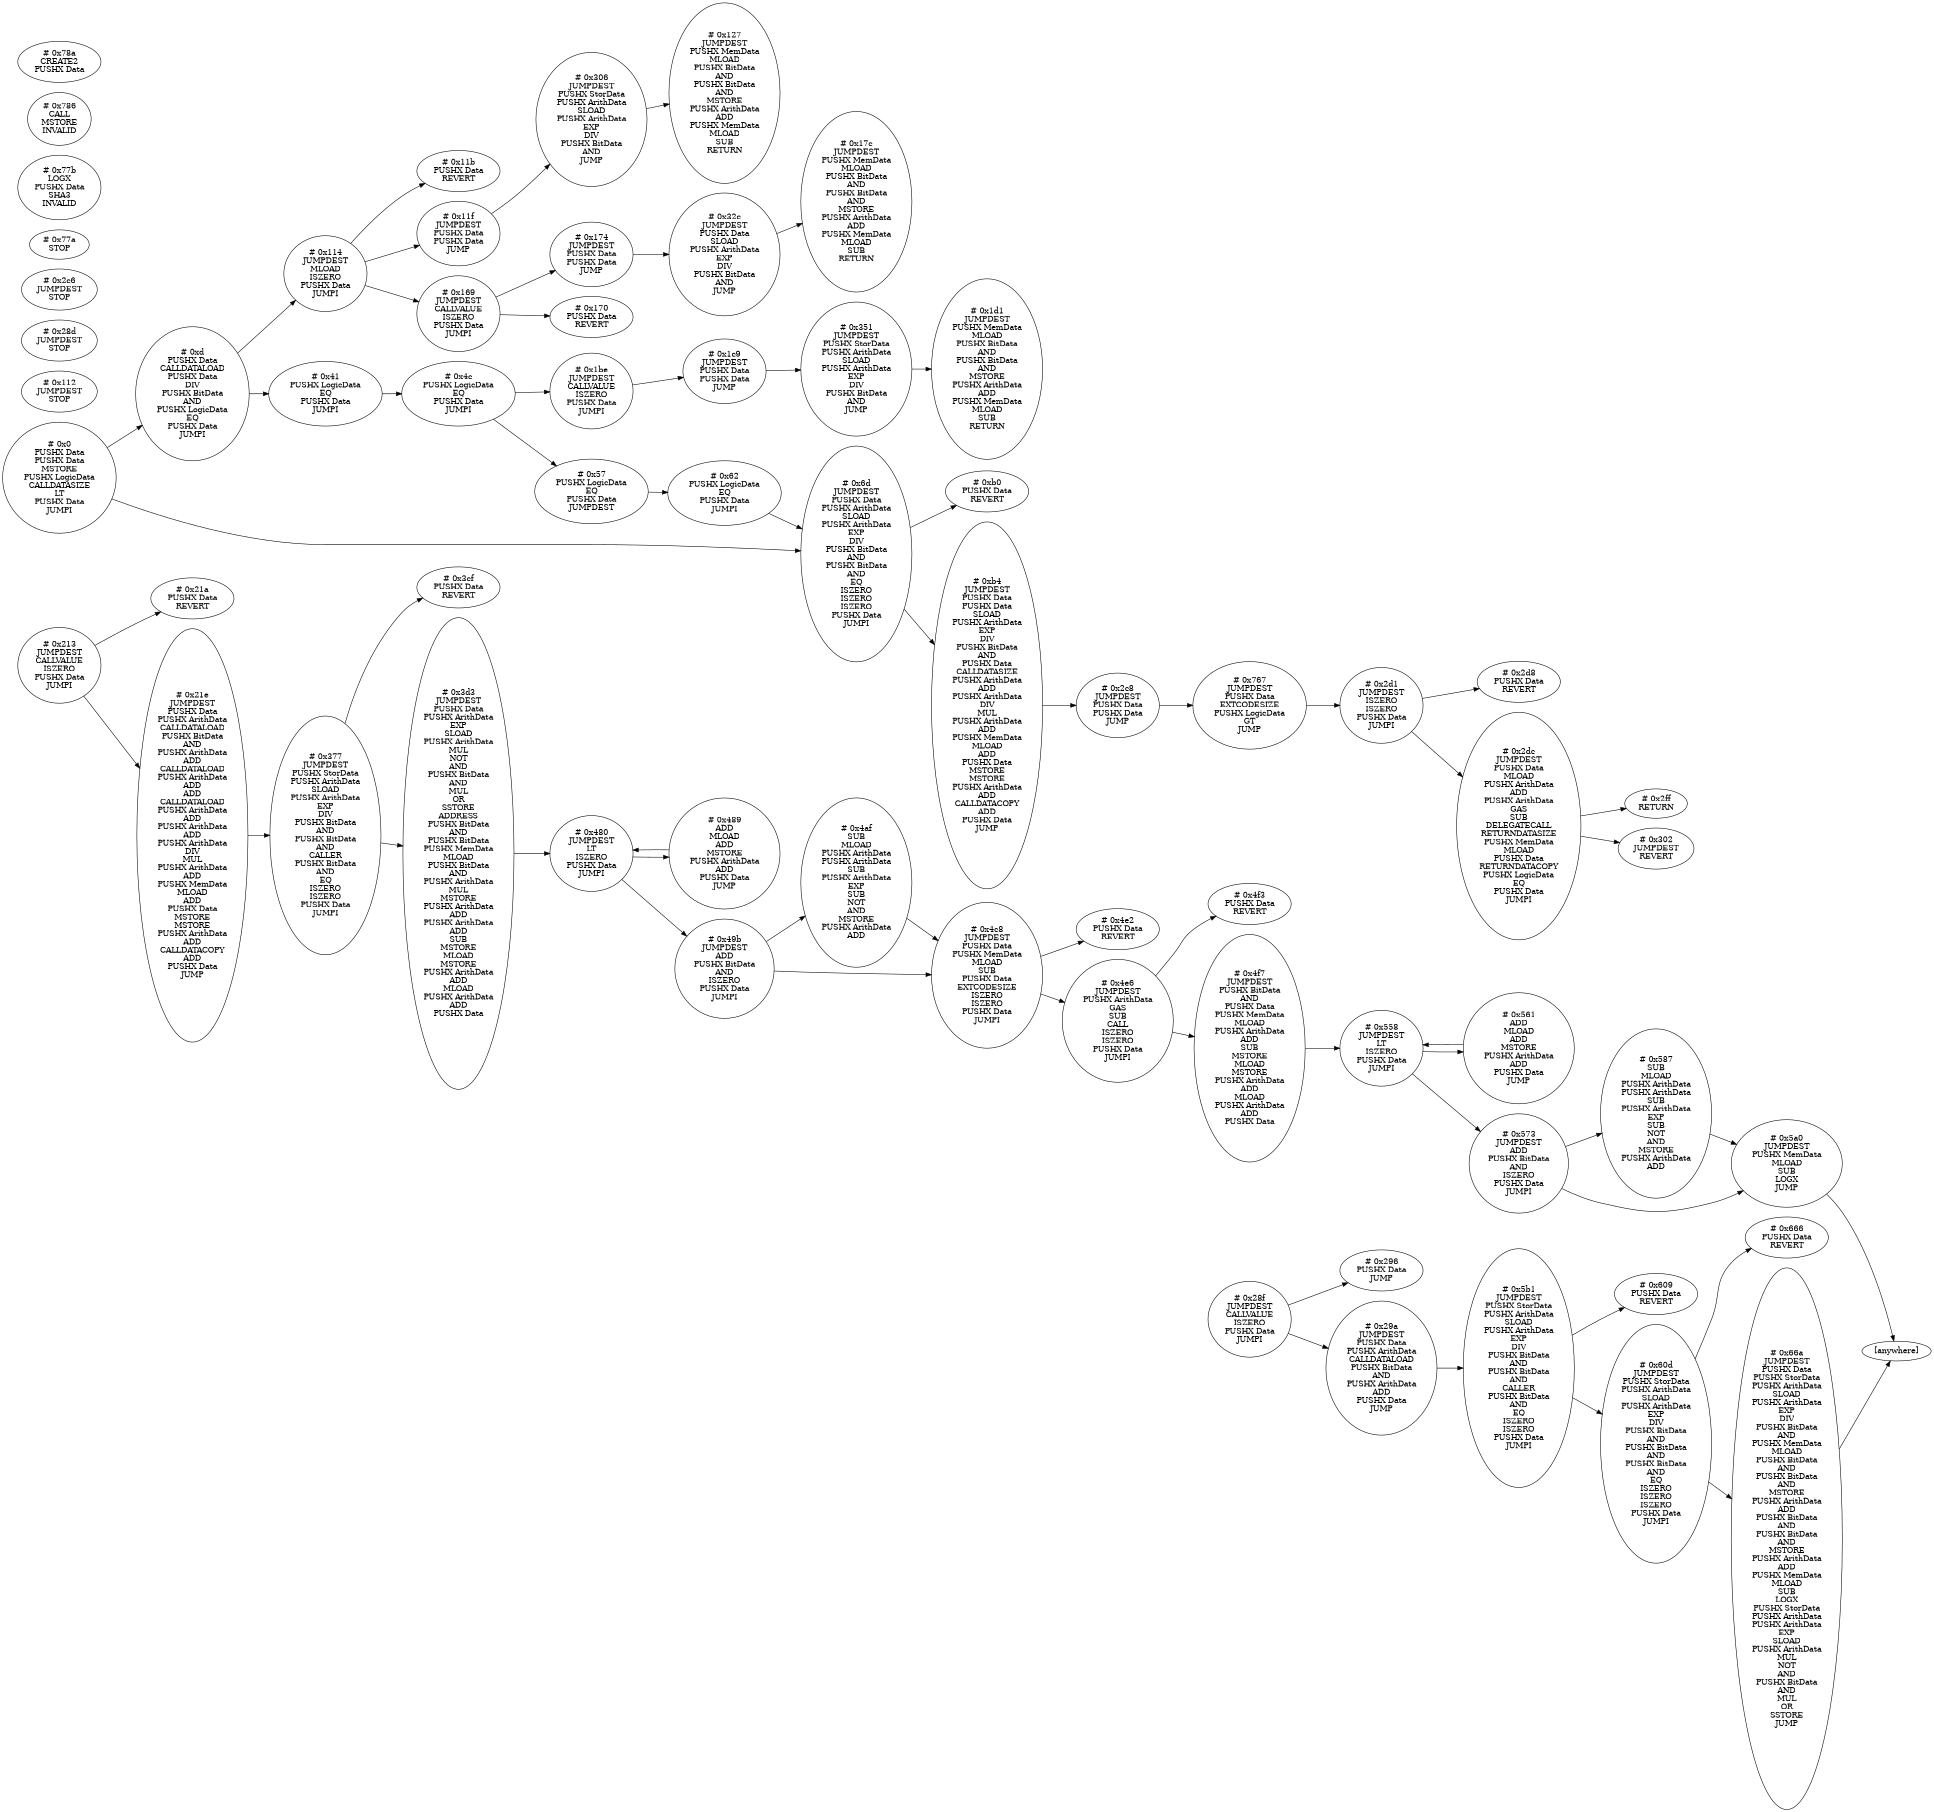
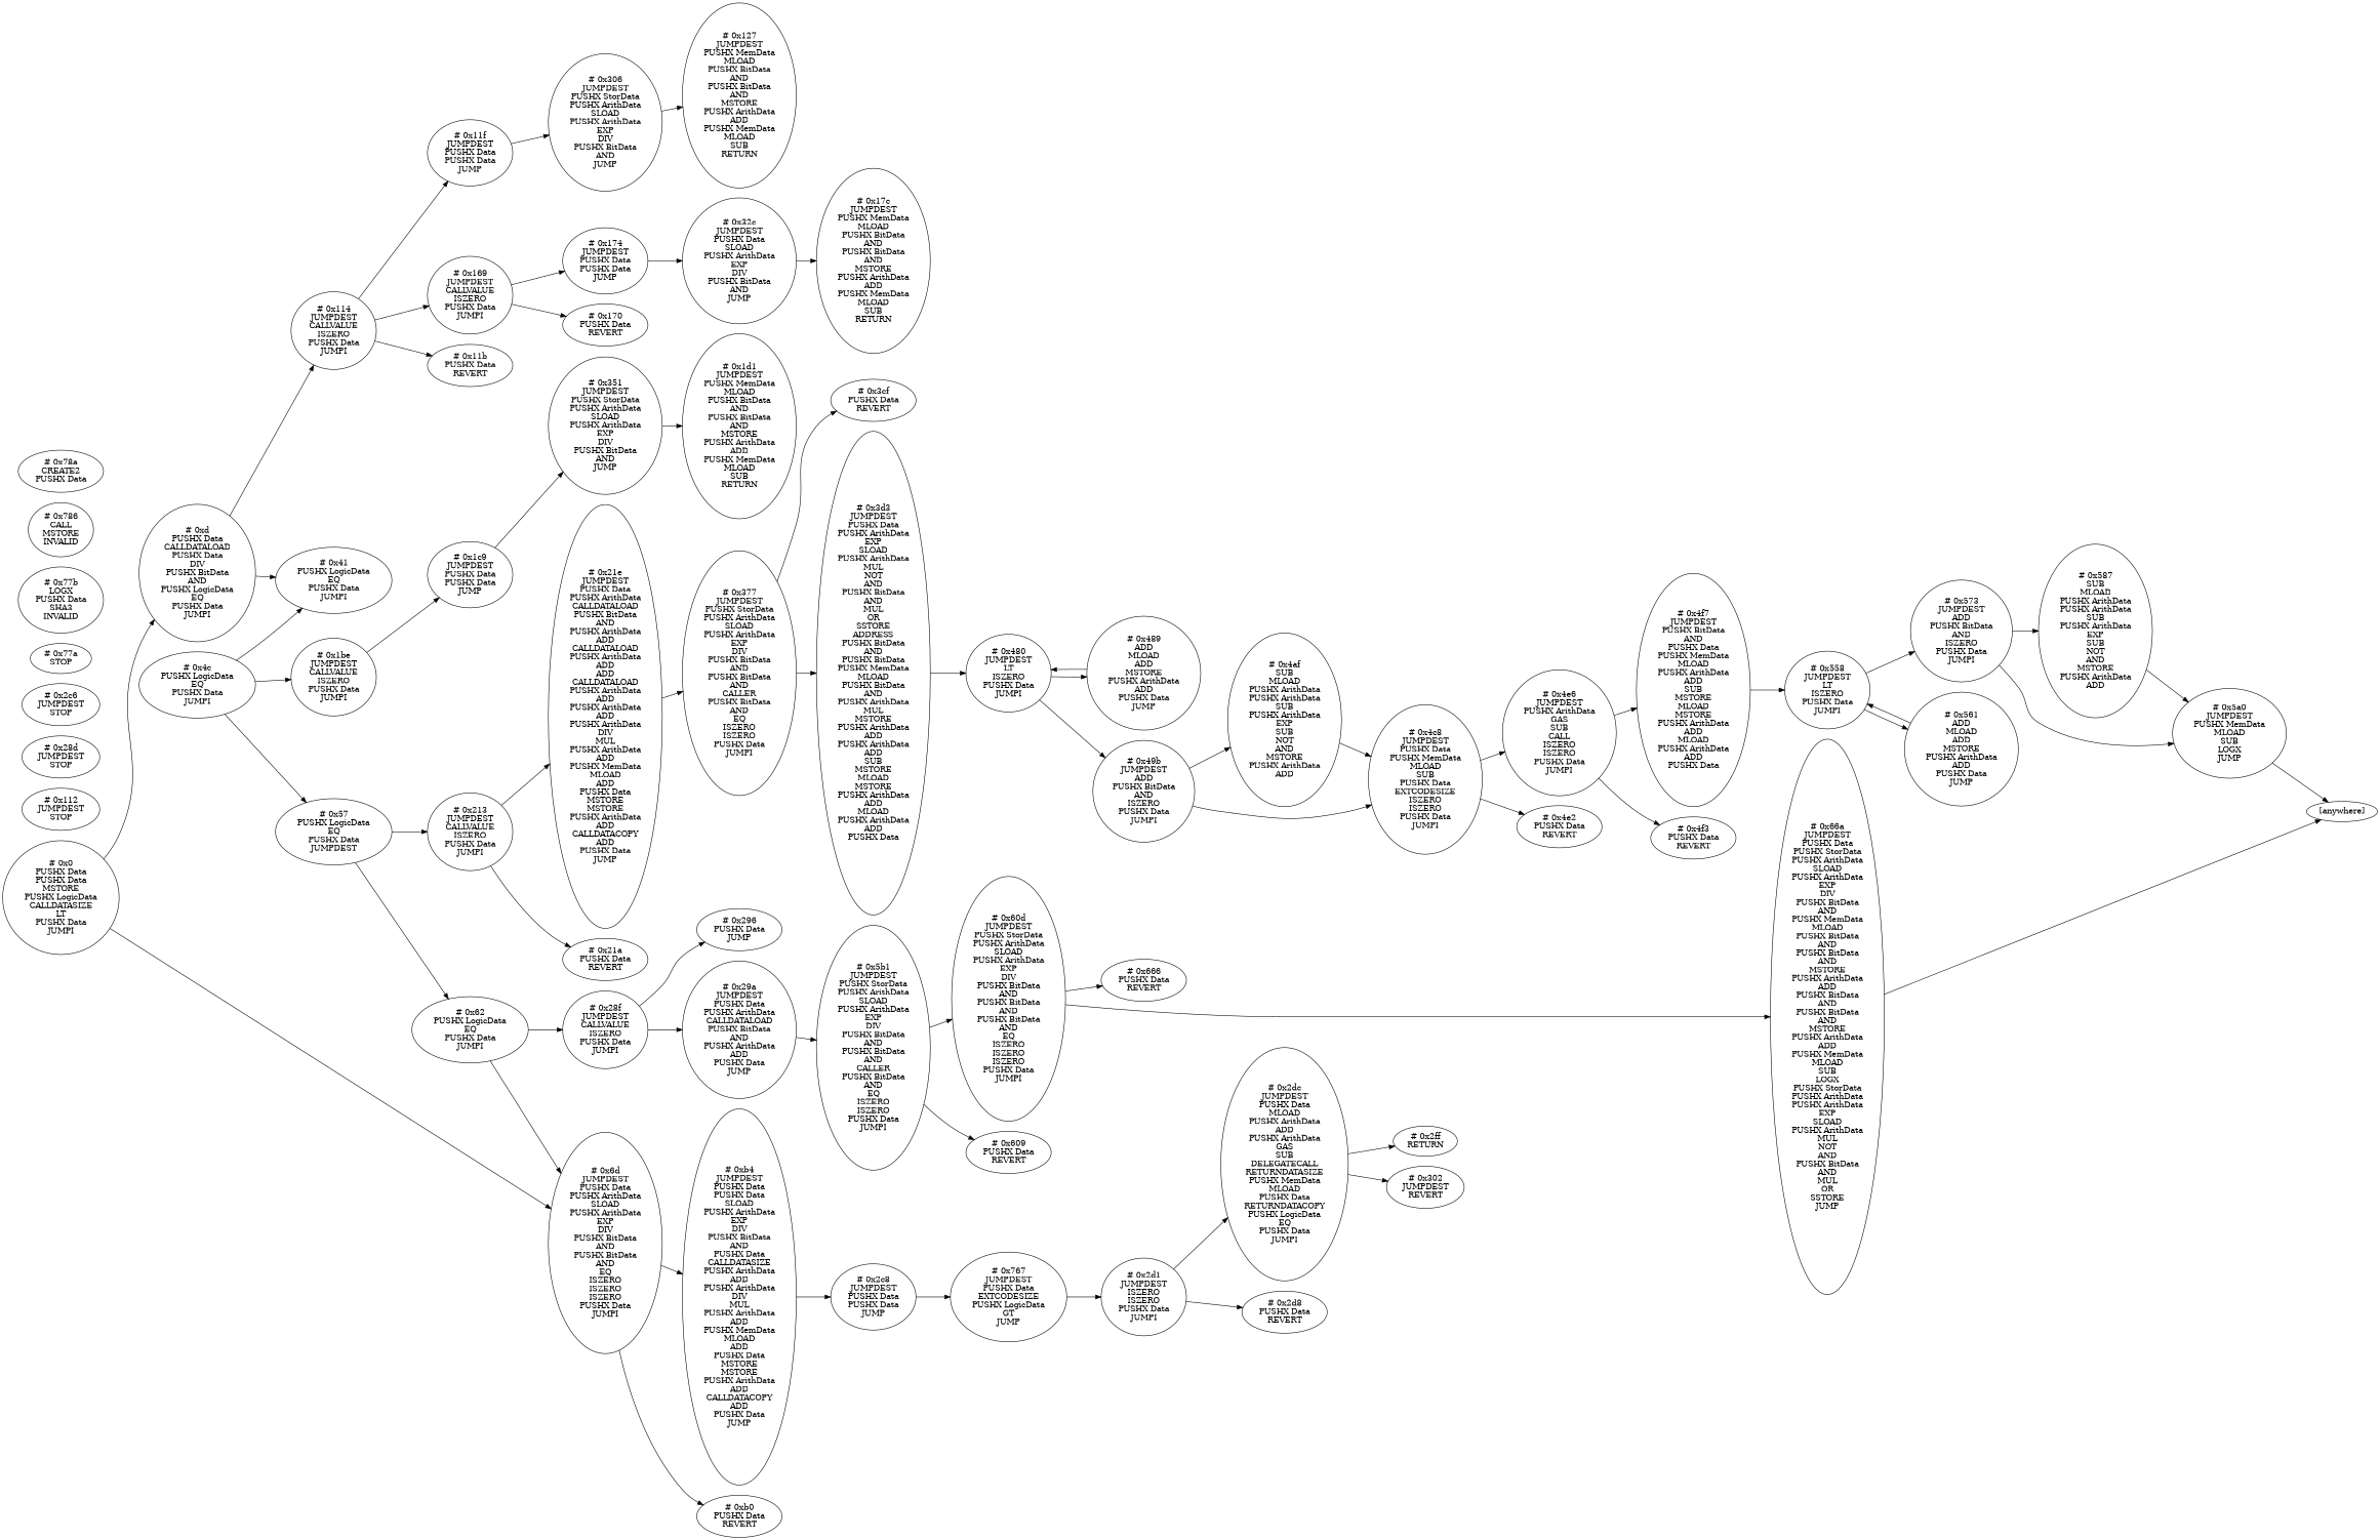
  digraph {
    compound=true
    rankdir=LR
    n1 [label="[anywhere]"]
    n2 [label="# 0x0\nPUSHX Data\nPUSHX Data\nMSTORE\nPUSHX LogicData\nCALLDATASIZE\nLT\nPUSHX Data\nJUMPI\n"]
    n3 [label="# 0xd\nPUSHX Data\nCALLDATALOAD\nPUSHX Data\nDIV\nPUSHX BitData\nAND\nPUSHX LogicData\nEQ\nPUSHX Data\nJUMPI\n"]
    n4 [label="# 0x6d\nJUMPDEST\nPUSHX Data\nPUSHX ArithData\nSLOAD\nPUSHX ArithData\nEXP\nDIV\nPUSHX BitData\nAND\nPUSHX BitData\nAND\nEQ\nISZERO\nISZERO\nISZERO\nPUSHX Data\nJUMPI\n"]
    n5 [label="# 0x41\nPUSHX LogicData\nEQ\nPUSHX Data\nJUMPI\n"]
-   n6 [label="# 0x114\nJUMPDEST\nMLOAD\nISZERO\nPUSHX Data\nJUMPI\n"]
+   n6 [label="# 0x114\nJUMPDEST\nCALLVALUE\nISZERO\nPUSHX Data\nJUMPI\n"]
    n7 [label="# 0xb0\nPUSHX Data\nREVERT\n"]
    n8 [label="# 0xb4\nJUMPDEST\nPUSHX Data\nPUSHX Data\nSLOAD\nPUSHX ArithData\nEXP\nDIV\nPUSHX BitData\nAND\nPUSHX Data\nCALLDATASIZE\nPUSHX ArithData\nADD\nPUSHX ArithData\nDIV\nMUL\nPUSHX ArithData\nADD\nPUSHX MemData\nMLOAD\nADD\nPUSHX Data\nMSTORE\nMSTORE\nPUSHX ArithData\nADD\nCALLDATACOPY\nADD\nPUSHX Data\nJUMP\n"]
    n9 [label="# 0x4c\nPUSHX LogicData\nEQ\nPUSHX Data\nJUMPI\n"]
    n10 [label="# 0x169\nJUMPDEST\nCALLVALUE\nISZERO\nPUSHX Data\nJUMPI\n"]
    n11 [label="# 0x11b\nPUSHX Data\nREVERT\n"]
    n12 [label="# 0x11f\nJUMPDEST\nPUSHX Data\nPUSHX Data\nJUMP\n"]
    n13 [label="# 0x57\nPUSHX LogicData\nEQ\nPUSHX Data\nJUMPDEST\n"]
    n14 [label="# 0x1be\nJUMPDEST\nCALLVALUE\nISZERO\nPUSHX Data\nJUMPI\n"]
    n15 [label="# 0x170\nPUSHX Data\nREVERT\n"]
    n16 [label="# 0x174\nJUMPDEST\nPUSHX Data\nPUSHX Data\nJUMP\n"]
    n17 [label="# 0x62\nPUSHX LogicData\nEQ\nPUSHX Data\nJUMPI\n"]
    n18 [label="# 0x213\nJUMPDEST\nCALLVALUE\nISZERO\nPUSHX Data\nJUMPI\n"]
    n19 [label="# 0x1c9\nJUMPDEST\nPUSHX Data\nPUSHX Data\nJUMP\n"]
    n20 [label="# 0x28f\nJUMPDEST\nCALLVALUE\nISZERO\nPUSHX Data\nJUMPI\n"]
    n21 [label="# 0x21a\nPUSHX Data\nREVERT\n"]
    n22 [label="# 0x21e\nJUMPDEST\nPUSHX Data\nPUSHX ArithData\nCALLDATALOAD\nPUSHX BitData\nAND\nPUSHX ArithData\nADD\nCALLDATALOAD\nPUSHX ArithData\nADD\nADD\nCALLDATALOAD\nPUSHX ArithData\nADD\nPUSHX ArithData\nADD\nPUSHX ArithData\nDIV\nMUL\nPUSHX ArithData\nADD\nPUSHX MemData\nMLOAD\nADD\nPUSHX Data\nMSTORE\nMSTORE\nPUSHX ArithData\nADD\nCALLDATACOPY\nADD\nPUSHX Data\nJUMP\n"]
    n23 [label="# 0x296\nPUSHX Data\nJUMP\n"]
    n24 [label="# 0x29a\nJUMPDEST\nPUSHX Data\nPUSHX ArithData\nCALLDATALOAD\nPUSHX BitData\nAND\nPUSHX ArithData\nADD\nPUSHX Data\nJUMP\n"]
    n25 [label="# 0x2c8\nJUMPDEST\nPUSHX Data\nPUSHX Data\nJUMP\n"]
    n26 [label="# 0x767\nJUMPDEST\nPUSHX Data\nEXTCODESIZE\nPUSHX LogicData\nGT\nJUMP\n"]
    n27 [label="# 0x112\nJUMPDEST\nSTOP\n"]
    n28 [label="# 0x306\nJUMPDEST\nPUSHX StorData\nPUSHX ArithData\nSLOAD\nPUSHX ArithData\nEXP\nDIV\nPUSHX BitData\nAND\nJUMP\n"]
    n29 [label="# 0x127\nJUMPDEST\nPUSHX MemData\nMLOAD\nPUSHX BitData\nAND\nPUSHX BitData\nAND\nMSTORE\nPUSHX ArithData\nADD\nPUSHX MemData\nMLOAD\nSUB\nRETURN\n"]
    n30 [label="# 0x32c\nJUMPDEST\nPUSHX Data\nSLOAD\nPUSHX ArithData\nEXP\nDIV\nPUSHX BitData\nAND\nJUMP\n"]
    n31 [label="# 0x17c\nJUMPDEST\nPUSHX MemData\nMLOAD\nPUSHX BitData\nAND\nPUSHX BitData\nAND\nMSTORE\nPUSHX ArithData\nADD\nPUSHX MemData\nMLOAD\nSUB\nRETURN\n"]
    n32 [label="# 0x351\nJUMPDEST\nPUSHX StorData\nPUSHX ArithData\nSLOAD\nPUSHX ArithData\nEXP\nDIV\nPUSHX BitData\nAND\nJUMP\n"]
    n33 [label="# 0x1d1\nJUMPDEST\nPUSHX MemData\nMLOAD\nPUSHX BitData\nAND\nPUSHX BitData\nAND\nMSTORE\nPUSHX ArithData\nADD\nPUSHX MemData\nMLOAD\nSUB\nRETURN\n"]
    n34 [label="# 0x377\nJUMPDEST\nPUSHX StorData\nPUSHX ArithData\nSLOAD\nPUSHX ArithData\nEXP\nDIV\nPUSHX BitData\nAND\nPUSHX BitData\nAND\nCALLER\nPUSHX BitData\nAND\nEQ\nISZERO\nISZERO\nPUSHX Data\nJUMPI\n"]
    n35 [label="# 0x3cf\nPUSHX Data\nREVERT\n"]
    n36 [label="# 0x3d3\nJUMPDEST\nPUSHX Data\nPUSHX ArithData\nEXP\nSLOAD\nPUSHX ArithData\nMUL\nNOT\nAND\nPUSHX BitData\nAND\nMUL\nOR\nSSTORE\nADDRESS\nPUSHX BitData\nAND\nPUSHX BitData\nPUSHX MemData\nMLOAD\nPUSHX BitData\nAND\nPUSHX ArithData\nMUL\nMSTORE\nPUSHX ArithData\nADD\nPUSHX ArithData\nADD\nSUB\nMSTORE\nMLOAD\nMSTORE\nPUSHX ArithData\nADD\nMLOAD\nPUSHX ArithData\nADD\nPUSHX Data\n"]
    n37 [label="# 0x28d\nJUMPDEST\nSTOP\n"]
    n38 [label="# 0x5b1\nJUMPDEST\nPUSHX StorData\nPUSHX ArithData\nSLOAD\nPUSHX ArithData\nEXP\nDIV\nPUSHX BitData\nAND\nPUSHX BitData\nAND\nCALLER\nPUSHX BitData\nAND\nEQ\nISZERO\nISZERO\nPUSHX Data\nJUMPI\n"]
    n39 [label="# 0x609\nPUSHX Data\nREVERT\n"]
    n40 [label="# 0x60d\nJUMPDEST\nPUSHX StorData\nPUSHX ArithData\nSLOAD\nPUSHX ArithData\nEXP\nDIV\nPUSHX BitData\nAND\nPUSHX BitData\nAND\nPUSHX BitData\nAND\nEQ\nISZERO\nISZERO\nISZERO\nPUSHX Data\nJUMPI\n"]
    n41 [label="# 0x2c6\nJUMPDEST\nSTOP\n"]
    n42 [label="# 0x2d1\nJUMPDEST\nISZERO\nISZERO\nPUSHX Data\nJUMPI\n"]
    n43 [label="# 0x2d8\nPUSHX Data\nREVERT\n"]
    n44 [label="# 0x2dc\nJUMPDEST\nPUSHX Data\nMLOAD\nPUSHX ArithData\nADD\nPUSHX ArithData\nGAS\nSUB\nDELEGATECALL\nRETURNDATASIZE\nPUSHX MemData\nMLOAD\nPUSHX Data\nRETURNDATACOPY\nPUSHX LogicData\nEQ\nPUSHX Data\nJUMPI\n"]
    n45 [label="# 0x2ff\nRETURN\n"]
    n46 [label="# 0x302\nJUMPDEST\nREVERT\n"]
    n47 [label="# 0x480\nJUMPDEST\nLT\nISZERO\nPUSHX Data\nJUMPI\n"]
    n48 [label="# 0x489\nADD\nMLOAD\nADD\nMSTORE\nPUSHX ArithData\nADD\nPUSHX Data\nJUMP\n"]
    n49 [label="# 0x49b\nJUMPDEST\nADD\nPUSHX BitData\nAND\nISZERO\nPUSHX Data\nJUMPI\n"]
    n50 [label="# 0x4af\nSUB\nMLOAD\nPUSHX ArithData\nPUSHX ArithData\nSUB\nPUSHX ArithData\nEXP\nSUB\nNOT\nAND\nMSTORE\nPUSHX ArithData\nADD\n"]
    n51 [label="# 0x4c8\nJUMPDEST\nPUSHX Data\nPUSHX MemData\nMLOAD\nSUB\nPUSHX Data\nEXTCODESIZE\nISZERO\nISZERO\nPUSHX Data\nJUMPI\n"]
    n52 [label="# 0x4e2\nPUSHX Data\nREVERT\n"]
    n53 [label="# 0x4e6\nJUMPDEST\nPUSHX ArithData\nGAS\nSUB\nCALL\nISZERO\nISZERO\nPUSHX Data\nJUMPI\n"]
    n54 [label="# 0x4f3\nPUSHX Data\nREVERT\n"]
    n55 [label="# 0x4f7\nJUMPDEST\nPUSHX BitData\nAND\nPUSHX Data\nPUSHX MemData\nMLOAD\nPUSHX ArithData\nADD\nSUB\nMSTORE\nMLOAD\nMSTORE\nPUSHX ArithData\nADD\nMLOAD\nPUSHX ArithData\nADD\nPUSHX Data\n"]
    n56 [label="# 0x558\nJUMPDEST\nLT\nISZERO\nPUSHX Data\nJUMPI\n"]
    n57 [label="# 0x561\nADD\nMLOAD\nADD\nMSTORE\nPUSHX ArithData\nADD\nPUSHX Data\nJUMP\n"]
    n58 [label="# 0x573\nJUMPDEST\nADD\nPUSHX BitData\nAND\nISZERO\nPUSHX Data\nJUMPI\n"]
    n59 [label="# 0x587\nSUB\nMLOAD\nPUSHX ArithData\nPUSHX ArithData\nSUB\nPUSHX ArithData\nEXP\nSUB\nNOT\nAND\nMSTORE\nPUSHX ArithData\nADD\n"]
    n60 [label="# 0x5a0\nJUMPDEST\nPUSHX MemData\nMLOAD\nSUB\nLOGX\nJUMP\n"]
    n61 [label="# 0x666\nPUSHX Data\nREVERT\n"]
    n62 [label="# 0x66a\nJUMPDEST\nPUSHX Data\nPUSHX StorData\nPUSHX ArithData\nSLOAD\nPUSHX ArithData\nEXP\nDIV\nPUSHX BitData\nAND\nPUSHX MemData\nMLOAD\nPUSHX BitData\nAND\nPUSHX BitData\nAND\nMSTORE\nPUSHX ArithData\nADD\nPUSHX BitData\nAND\nPUSHX BitData\nAND\nMSTORE\nPUSHX ArithData\nADD\nPUSHX MemData\nMLOAD\nSUB\nLOGX\nPUSHX StorData\nPUSHX ArithData\nPUSHX ArithData\nEXP\nSLOAD\nPUSHX ArithData\nMUL\nNOT\nAND\nPUSHX BitData\nAND\nMUL\nOR\nSSTORE\nJUMP\n"]
    n63 [label="# 0x77a\nSTOP\n"]
    n64 [label="# 0x77b\nLOGX\nPUSHX Data\nSHA3\nINVALID\n"]
    n65 [label="# 0x786\nCALL\nMSTORE\nINVALID\n"]
    n66 [label="# 0x78a\nCREATE2\nPUSHX Data\n"]
    n2 -> n3
    n2 -> n4
    n3 -> n5
    n3 -> n6
    n4 -> n7
    n4 -> n8
-   n5 -> n9
+   n9 -> n5
    n6 -> n10
    n6 -> n11
    n6 -> n12
    n8 -> n25
    n9 -> n13
    n9 -> n14
    n10 -> n15
    n10 -> n16
    n12 -> n28
    n13 -> n17
+   n13 -> n18
    n14 -> n19
    n16 -> n30
    n17 -> n4
+   n17 -> n20
    n18 -> n21
    n18 -> n22
    n19 -> n32
    n20 -> n23
    n20 -> n24
    n22 -> n34
    n24 -> n38
    n25 -> n26
    n26 -> n42
    n28 -> n29
    n30 -> n31
    n32 -> n33
    n34 -> n35
    n34 -> n36
    n36 -> n47
    n38 -> n39
    n38 -> n40
    n40 -> n61
    n40 -> n62
    n42 -> n43
    n42 -> n44
    n44 -> n45
    n44 -> n46
    n47 -> n48
    n47 -> n49
    n48 -> n47
    n49 -> n50
    n49 -> n51
    n50 -> n51
    n51 -> n52
    n51 -> n53
    n53 -> n54
    n53 -> n55
    n55 -> n56
    n56 -> n57
    n56 -> n58
    n57 -> n56
    n58 -> n59
    n58 -> n60
    n59 -> n60
    n60 -> n1
    n62 -> n1
  }
